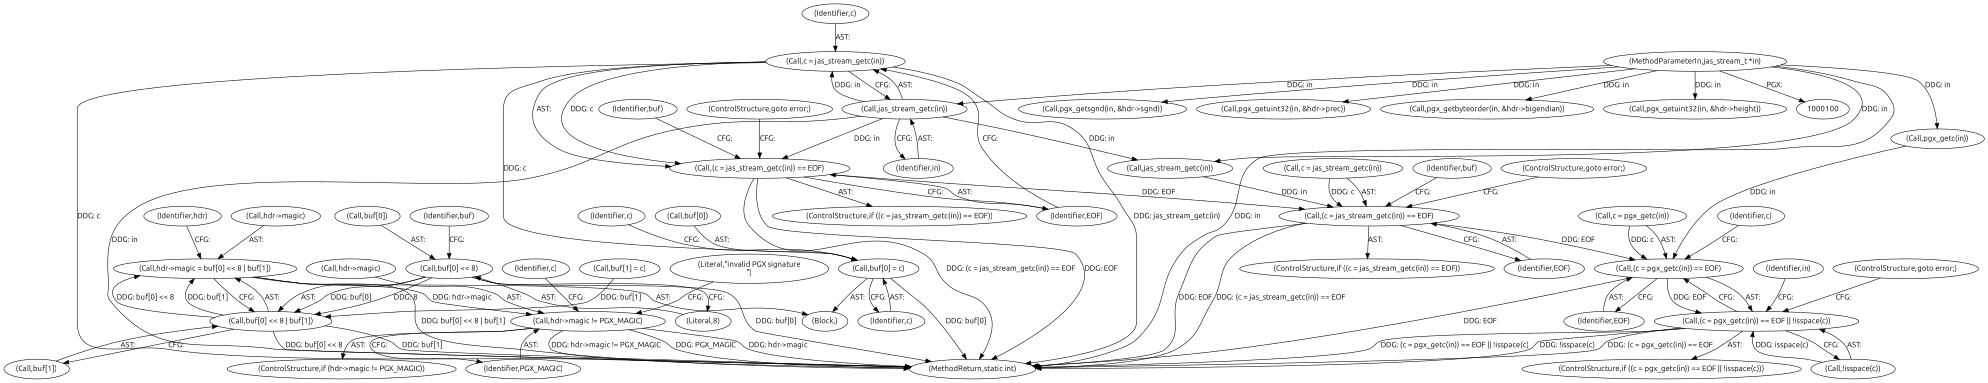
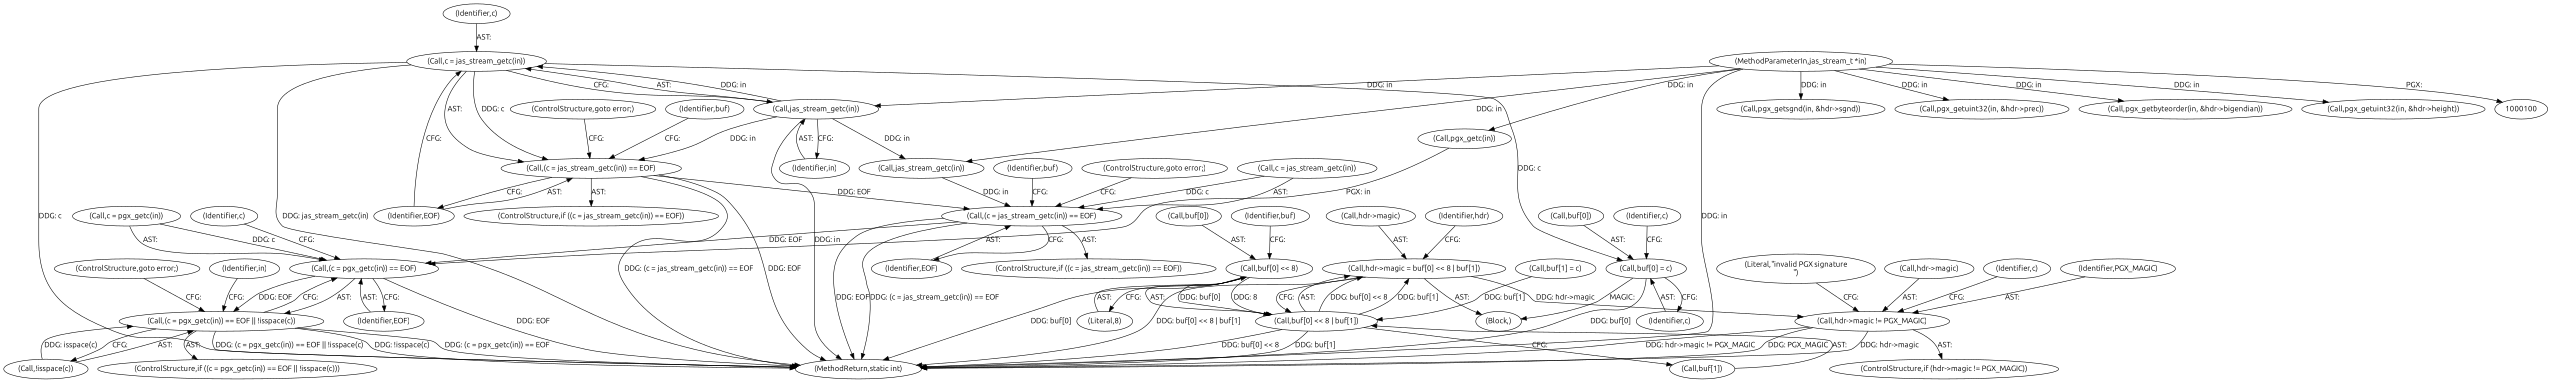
  digraph {
    fontname=Ubuntu
    node [fontname=Ubuntu]
    edge [fontname=Ubuntu]
    n1 [label="(Call,c = jas_stream_getc(in))"]
    n2 [label="(Call,jas_stream_getc(in))"]
    n3 [label="(Call,(c = jas_stream_getc(in)) == EOF)"]
    n4 [label="(Call,buf[0] = c)"]
    n5 [label="(MethodReturn,static int)"]
    n6 [label="(Identifier,in)"]
    n7 [label="(Call,jas_stream_getc(in))"]
    n8 [label="(Call,(c = jas_stream_getc(in)) == EOF)"]
    n9 [label="(ControlStructure,if ((c = jas_stream_getc(in)) == EOF))"]
    n10 [label="(Identifier,EOF)"]
    n11 [label="(Identifier,c)"]
    n12 [label="(Block,)"]
    n13 [label="(MethodParameterIn,jas_stream_t *in)"]
    n14 [label="(Call,pgx_getsgnd(in, &hdr->sgnd))"]
    n15 [label="(Call,pgx_getuint32(in, &hdr->prec))"]
    n16 [label="(Call,pgx_getbyteorder(in, &hdr->bigendian))"]
    n17 [label="(Call,pgx_getc(in))"]
    n18 [label="(Call,pgx_getuint32(in, &hdr->height))"]
    1000100
    n20 [label="(Call,(c = pgx_getc(in)) == EOF)"]
    n21 [label="(ControlStructure,if ((c = jas_stream_getc(in)) == EOF))"]
    n22 [label="(Identifier,EOF)"]
    n23 [label="(Call,(c = pgx_getc(in)) == EOF || !isspace(c))"]
    n24 [label="(Identifier,EOF)"]
    n25 [label="(ControlStructure,if ((c = pgx_getc(in)) == EOF || !isspace(c)))"]
    n26 [label="(Call,!isspace(c))"]
    n27 [label="(Call,buf[0] << 8)"]
    n28 [label="(Call,buf[0] << 8 | buf[1])"]
    n29 [label="(Literal,8)"]
    n30 [label="(Call,hdr->magic = buf[0] << 8 | buf[1])"]
    n31 [label="(Call,buf[1])"]
    n32 [label="(Call,hdr->magic != PGX_MAGIC)"]
    n33 [label="(ControlStructure,if (hdr->magic != PGX_MAGIC))"]
    n34 [label="(Identifier,PGX_MAGIC)"]
    n35 [label="(Call,buf[0])"]
    n36 [label="(Identifier,c)"]
    n37 [label="(Identifier,buf)"]
    n38 [label="(Identifier,buf)"]
    n39 [label="(ControlStructure,goto error;)"]
    n40 [label="(Identifier,c)"]
    n41 [label="(Call,buf[0])"]
    n42 [label="(Call,hdr->magic)"]
    n43 [label="(Literal,\"invalid PGX signature\n\")"]
    n44 [label="(Identifier,c)"]
    n45 [label="(Call,buf[1] = c)"]
    n46 [label="(Identifier,buf)"]
    n47 [label="(Identifier,hdr)"]
    n48 [label="(ControlStructure,goto error;)"]
    n49 [label="(Call,hdr->magic)"]
    n50 [label="(Identifier,in)"]
    n51 [label="(Identifier,c)"]
    n52 [label="(Call,c = jas_stream_getc(in))"]
    n53 [label="(Call,c = pgx_getc(in))"]
    n54 [label="(ControlStructure,goto error;)"]
    n1 -> n2 [label="CFG: "]
    n1 -> n3 [label="AST: "]
    n1 -> n3 [label="DDG: c"]
    n1 -> n4 [label="DDG: c"]
    n1 -> n5 [label="DDG: c"]
    n1 -> n5 [label="DDG: jas_stream_getc(in)"]
    n2 -> n1 [label="AST: "]
    n2 -> n1 [label="DDG: in"]
    n2 -> n3 [label="DDG: in"]
    n2 -> n5 [label="DDG: in"]
    n2 -> n6 [label="CFG: "]
    n2 -> n7 [label="DDG: in"]
    n3 -> n5 [label="DDG: (c = jas_stream_getc(in)) == EOF"]
    n3 -> n5 [label="DDG: EOF"]
    n3 -> n8 [label="DDG: EOF"]
    n3 -> n9 [label="AST: "]
    n3 -> n10 [label="CFG: "]
    n4 -> n5 [label="DDG: buf[0]"]
    n4 -> n11 [label="CFG: "]
-   n4 -> n12 [label="AST: "]
+   n4 -> n12 [label="MAGIC: "]
    n6 -> n2 [label="AST: "]
    n7 -> n8 [label="DDG: in"]
    n8 -> n5 [label="DDG: EOF"]
    n8 -> n5 [label="DDG: (c = jas_stream_getc(in)) == EOF"]
    n8 -> n20 [label="DDG: EOF"]
    n8 -> n21 [label="AST: "]
    n8 -> n22 [label="CFG: "]
    n10 -> n1 [label="CFG: "]
    n10 -> n3 [label="AST: "]
    n11 -> n4 [label="AST: "]
    n13 -> n2 [label="DDG: in"]
    n13 -> n5 [label="DDG: in"]
    n13 -> n7 [label="DDG: in"]
    n13 -> n14 [label="DDG: in"]
    n13 -> n15 [label="DDG: in"]
    n13 -> n16 [label="DDG: in"]
    n13 -> n17 [label="DDG: in"]
    n13 -> n18 [label="DDG: in"]
    n13 -> 1000100 [label="PGX: "]
-   n17 -> n20 [label="DDG: in"]
+   n17 -> n20 [label="PGX: in"]
    n20 -> n5 [label="DDG: EOF"]
    n20 -> n23 [label="AST: "]
    n20 -> n23 [label="DDG: EOF"]
    n20 -> n24 [label="CFG: "]
    n22 -> n8 [label="AST: "]
    n23 -> n5 [label="DDG: (c = pgx_getc(in)) == EOF"]
    n23 -> n5 [label="DDG: (c = pgx_getc(in)) == EOF || !isspace(c)"]
    n23 -> n5 [label="DDG: !isspace(c)"]
    n23 -> n20 [label="CFG: "]
    n23 -> n25 [label="AST: "]
    n23 -> n26 [label="CFG: "]
    n24 -> n20 [label="AST: "]
    n26 -> n23 [label="AST: "]
    n26 -> n23 [label="DDG: isspace(c)"]
    n27 -> n5 [label="DDG: buf[0]"]
    n27 -> n28 [label="AST: "]
    n27 -> n28 [label="DDG: buf[0]"]
    n27 -> n28 [label="DDG: 8"]
    n27 -> n29 [label="CFG: "]
    n28 -> n5 [label="DDG: buf[0] << 8"]
    n28 -> n5 [label="DDG: buf[1]"]
    n28 -> n30 [label="AST: "]
    n28 -> n30 [label="DDG: buf[0] << 8"]
    n28 -> n30 [label="DDG: buf[1]"]
    n28 -> n31 [label="CFG: "]
    n29 -> n27 [label="AST: "]
    n30 -> n5 [label="DDG: buf[0] << 8 | buf[1]"]
    n30 -> n12 [label="AST: "]
    n30 -> n28 [label="CFG: "]
    n30 -> n32 [label="DDG: hdr->magic"]
    n31 -> n28 [label="AST: "]
    n32 -> n5 [label="DDG: PGX_MAGIC"]
    n32 -> n5 [label="DDG: hdr->magic"]
    n32 -> n5 [label="DDG: hdr->magic != PGX_MAGIC"]
    n32 -> n33 [label="AST: "]
-   n32 -> n34 [label="CFG: "]
    n34 -> n32 [label="AST: "]
    n35 -> n4 [label="AST: "]
    n36 -> n1 [label="AST: "]
    n37 -> n3 [label="CFG: "]
    n38 -> n27 [label="CFG: "]
    n39 -> n3 [label="CFG: "]
    n40 -> n20 [label="CFG: "]
    n41 -> n27 [label="AST: "]
    n42 -> n30 [label="AST: "]
    n43 -> n32 [label="CFG: "]
    n44 -> n4 [label="CFG: "]
    n45 -> n28 [label="DDG: buf[1]"]
    n46 -> n8 [label="CFG: "]
    n47 -> n30 [label="CFG: "]
    n48 -> n8 [label="CFG: "]
    n49 -> n32 [label="AST: "]
    n50 -> n23 [label="CFG: "]
    n51 -> n32 [label="CFG: "]
    n52 -> n8 [label="AST: "]
    n52 -> n8 [label="DDG: c"]
    n53 -> n20 [label="AST: "]
    n53 -> n20 [label="DDG: c"]
    n54 -> n23 [label="CFG: "]
  }
